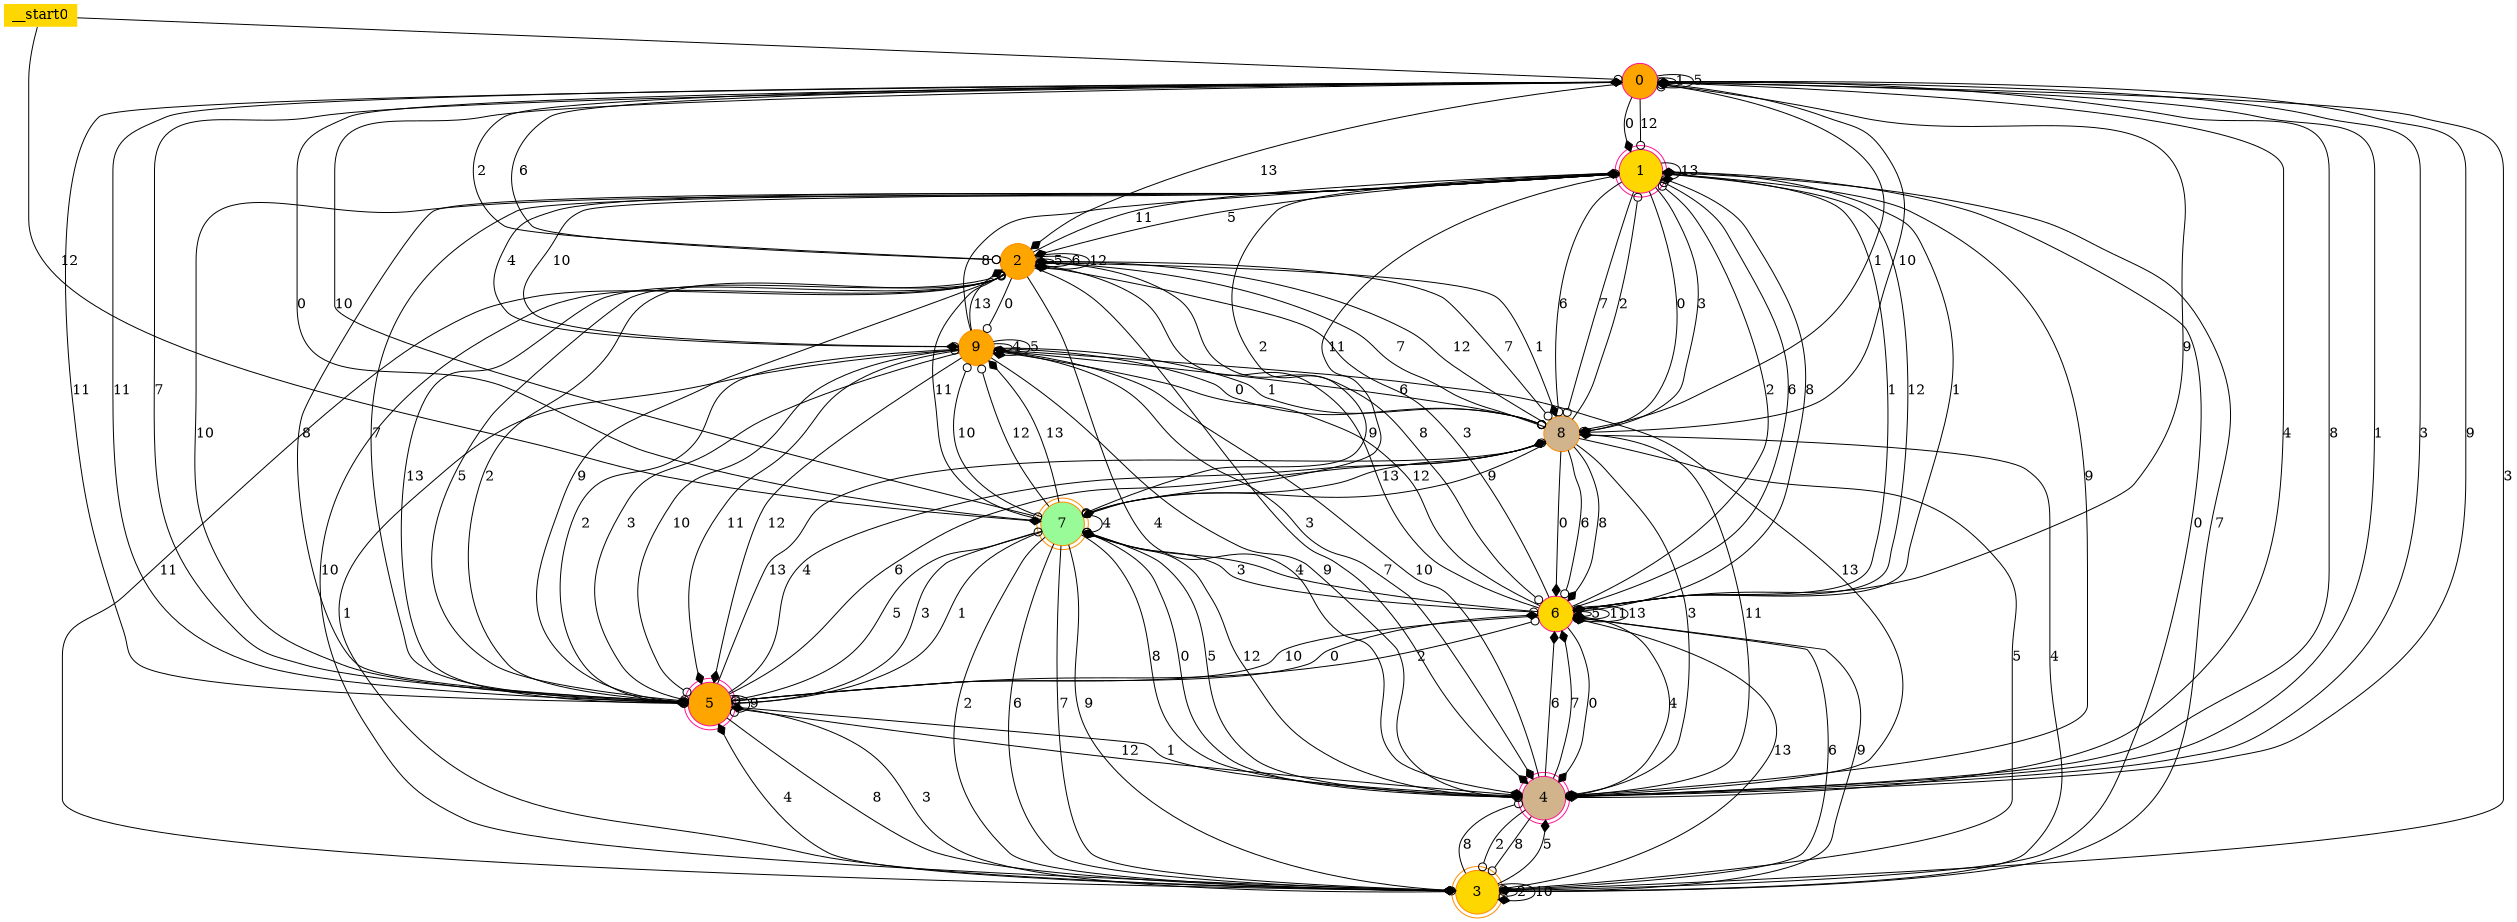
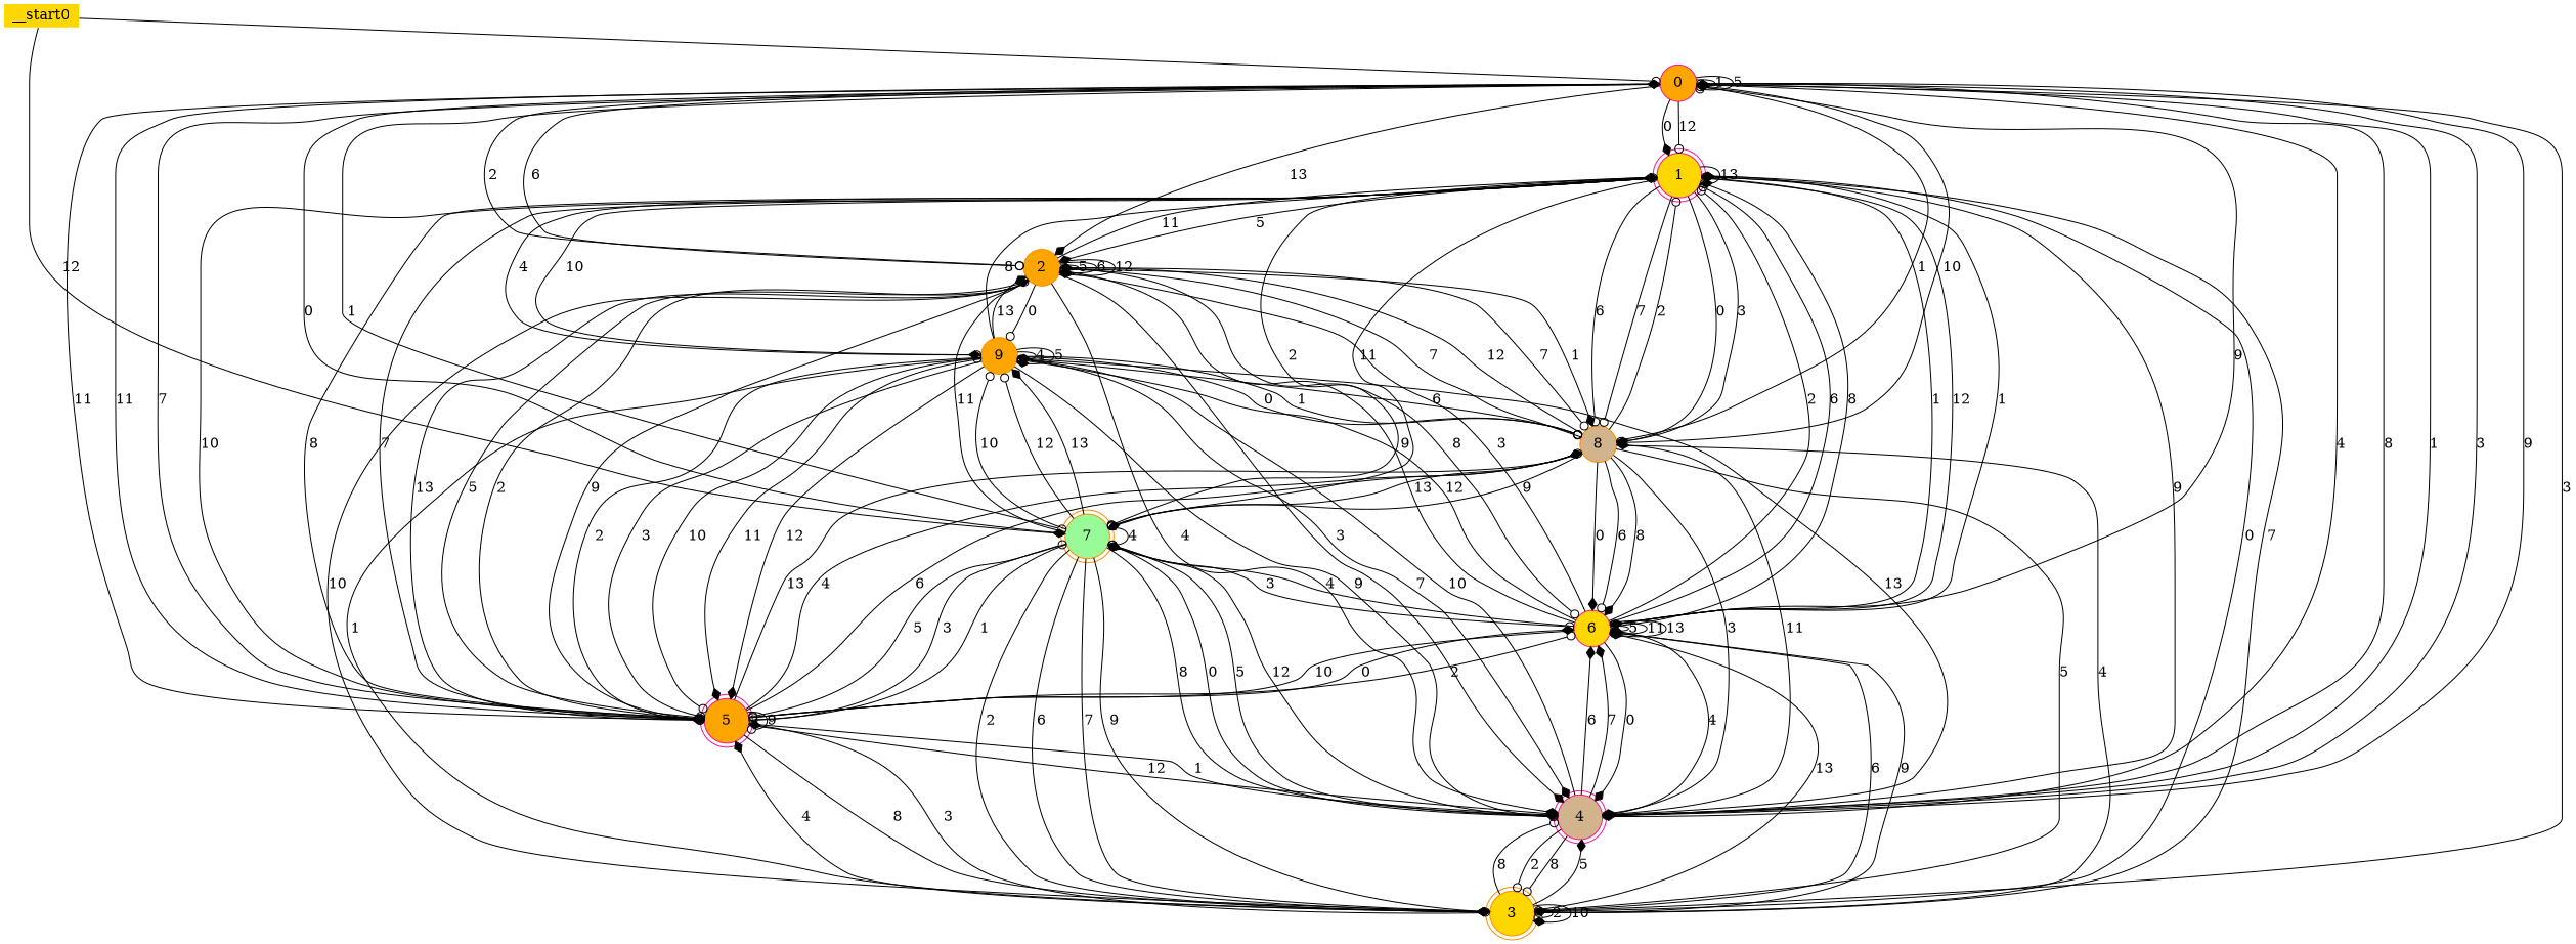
  digraph {
    node [color=deeppink fillcolor=orange shape=circle style=filled]
    edge [arrowhead=odot]
    n1 [label=0]
    n2 [fillcolor=gold label=1 shape=doublecircle]
    n3 [color=darkorange label=2]
    n4 [color=darkorange fillcolor=gold label=3 shape=doublecircle]
    n5 [fillcolor=tan label=4 shape=doublecircle]
    n6 [label=5 shape=doublecircle]
    n7 [fillcolor=gold label=6]
    n8 [color=darkorange fillcolor=palegreen label=7 shape=doublecircle]
    n9 [color=darkorange fillcolor=tan label=8]
    n10 [color=darkorange label=9]
    __start0 [fillcolor=gold height=0 shape=none width=0]
    n1 -> n1 [arrowhead=diamond label=1]
    n1 -> n1 [label=5]
    n1 -> n2 [arrowhead=diamond label=0]
    n1 -> n2 [label=12]
    n1 -> n3 [label=2]
    n1 -> n3 [label=6]
    n1 -> n3 [arrowhead=diamond label=13]
    n1 -> n4 [arrowhead=diamond label=3]
    n1 -> n5 [arrowhead=diamond label=4]
    n1 -> n5 [label=8]
    n1 -> n6 [arrowhead=diamond label=7]
    n1 -> n6 [arrowhead=diamond label=11]
    n1 -> n7 [arrowhead=diamond label=9]
-   n1 -> n8 [label=10]
+   n1 -> n8 [label=1]
    n2 -> n2 [arrowhead=diamond label=13]
    n2 -> n3 [arrowhead=diamond label=5]
-   n2 -> n5 [label=9]
+   n5 -> n2 [label=9]
    n2 -> n6 [label=8]
    n2 -> n7 [arrowhead=diamond label=1]
    n2 -> n7 [label=12]
    n2 -> n8 [label=2]
    n2 -> n8 [arrowhead=diamond label=11]
    n2 -> n9 [label=0]
    n2 -> n9 [arrowhead=diamond label=3]
    n2 -> n9 [label=6]
    n2 -> n9 [label=7]
    n2 -> n10 [label=4]
    n2 -> n10 [arrowhead=diamond label=10]
    n3 -> n2 [arrowhead=diamond label=11]
    n3 -> n3 [label=5]
    n3 -> n3 [arrowhead=diamond label=6]
    n3 -> n3 [arrowhead=diamond label=12]
    n3 -> n4 [arrowhead=diamond label=10]
    n3 -> n5 [arrowhead=diamond label=3]
    n3 -> n5 [arrowhead=diamond label=4]
    n3 -> n6 [label=2]
    n3 -> n6 [label=9]
    n3 -> n6 [label=13]
    n3 -> n7 [label=8]
    n3 -> n9 [arrowhead=diamond label=1]
    n3 -> n9 [label=7]
    n3 -> n10 [label=0]
    n4 -> n2 [arrowhead=diamond label=0]
    n4 -> n2 [arrowhead=diamond label=7]
-   n4 -> n3 [label=11]
    n4 -> n4 [label=2]
    n4 -> n4 [arrowhead=diamond label=10]
    n4 -> n5 [arrowhead=diamond label=5]
    n4 -> n5 [label=8]
    n4 -> n6 [arrowhead=diamond label=3]
    n4 -> n6 [arrowhead=diamond label=4]
    n4 -> n7 [arrowhead=diamond label=6]
    n4 -> n7 [label=9]
    n4 -> n7 [arrowhead=diamond label=13]
    n4 -> n10 [label=1]
    n5 -> n1 [arrowhead=diamond label=1]
    n5 -> n1 [arrowhead=diamond label=3]
    n5 -> n1 [label=9]
    n5 -> n4 [label=2]
    n5 -> n4 [label=8]
    n5 -> n7 [arrowhead=diamond label=4]
    n5 -> n7 [arrowhead=diamond label=6]
    n5 -> n7 [arrowhead=diamond label=7]
    n5 -> n8 [arrowhead=diamond label=0]
    n5 -> n8 [label=5]
    n5 -> n8 [arrowhead=diamond label=12]
    n5 -> n9 [arrowhead=diamond label=11]
    n5 -> n10 [label=10]
    n5 -> n10 [arrowhead=diamond label=13]
    n6 -> n1 [arrowhead=diamond label=11]
    n6 -> n2 [arrowhead=diamond label=7]
    n6 -> n2 [arrowhead=diamond label=10]
-   n6 -> n3 [label=5]
+   n6 -> n3 [arrowhead=diamond label=5]
    n6 -> n4 [arrowhead=diamond label=8]
    n6 -> n5 [label=1]
    n6 -> n5 [label=12]
    n6 -> n6 [label=9]
    n6 -> n7 [arrowhead=diamond label=0]
    n6 -> n7 [label=2]
    n6 -> n8 [label=3]
    n6 -> n9 [label=4]
    n6 -> n9 [arrowhead=diamond label=6]
    n6 -> n9 [arrowhead=diamond label=13]
    n7 -> n2 [arrowhead=diamond label=1]
    n7 -> n2 [label=2]
    n7 -> n2 [label=6]
    n7 -> n2 [label=8]
    n7 -> n3 [arrowhead=diamond label=3]
    n7 -> n3 [label=9]
    n7 -> n5 [arrowhead=diamond label=0]
    n7 -> n6 [label=10]
    n7 -> n7 [label=5]
    n7 -> n7 [label=11]
    n7 -> n7 [arrowhead=diamond label=13]
    n7 -> n8 [arrowhead=diamond label=4]
    n7 -> n10 [label=12]
    n8 -> n1 [arrowhead=diamond label=0]
    n8 -> n3 [label=11]
    n8 -> n4 [label=2]
    n8 -> n4 [arrowhead=diamond label=6]
    n8 -> n4 [arrowhead=diamond label=7]
    n8 -> n4 [arrowhead=diamond label=9]
    n8 -> n5 [arrowhead=diamond label=8]
    n8 -> n6 [label=1]
    n8 -> n6 [label=5]
    n8 -> n7 [label=3]
    n8 -> n8 [label=4]
    n8 -> n10 [label=10]
    n8 -> n10 [label=12]
    n8 -> n10 [arrowhead=diamond label=13]
    n9 -> n1 [label=1]
    n9 -> n1 [arrowhead=diamond label=10]
    n9 -> n2 [label=2]
    n9 -> n3 [label=7]
    n9 -> n3 [arrowhead=diamond label=12]
    n9 -> n4 [label=4]
    n9 -> n4 [label=5]
    n9 -> n5 [arrowhead=diamond label=3]
    n9 -> n7 [arrowhead=diamond label=0]
    n9 -> n7 [label=6]
    n9 -> n7 [arrowhead=diamond label=8]
    n9 -> n8 [label=9]
    n9 -> n8 [label=13]
    n10 -> n2 [label=8]
    n10 -> n3 [arrowhead=diamond label=13]
    n10 -> n5 [arrowhead=diamond label=7]
    n10 -> n5 [label=9]
    n10 -> n6 [label=2]
    n10 -> n6 [label=3]
    n10 -> n6 [label=10]
    n10 -> n6 [arrowhead=diamond label=11]
    n10 -> n6 [arrowhead=diamond label=12]
    n10 -> n9 [label=0]
    n10 -> n9 [label=1]
    n10 -> n9 [label=6]
    n10 -> n10 [label=4]
    n10 -> n10 [arrowhead=diamond label=5]
    __start0 -> n1
    __start0 -> n8 [arrowhead=diamond label=12]
  }
